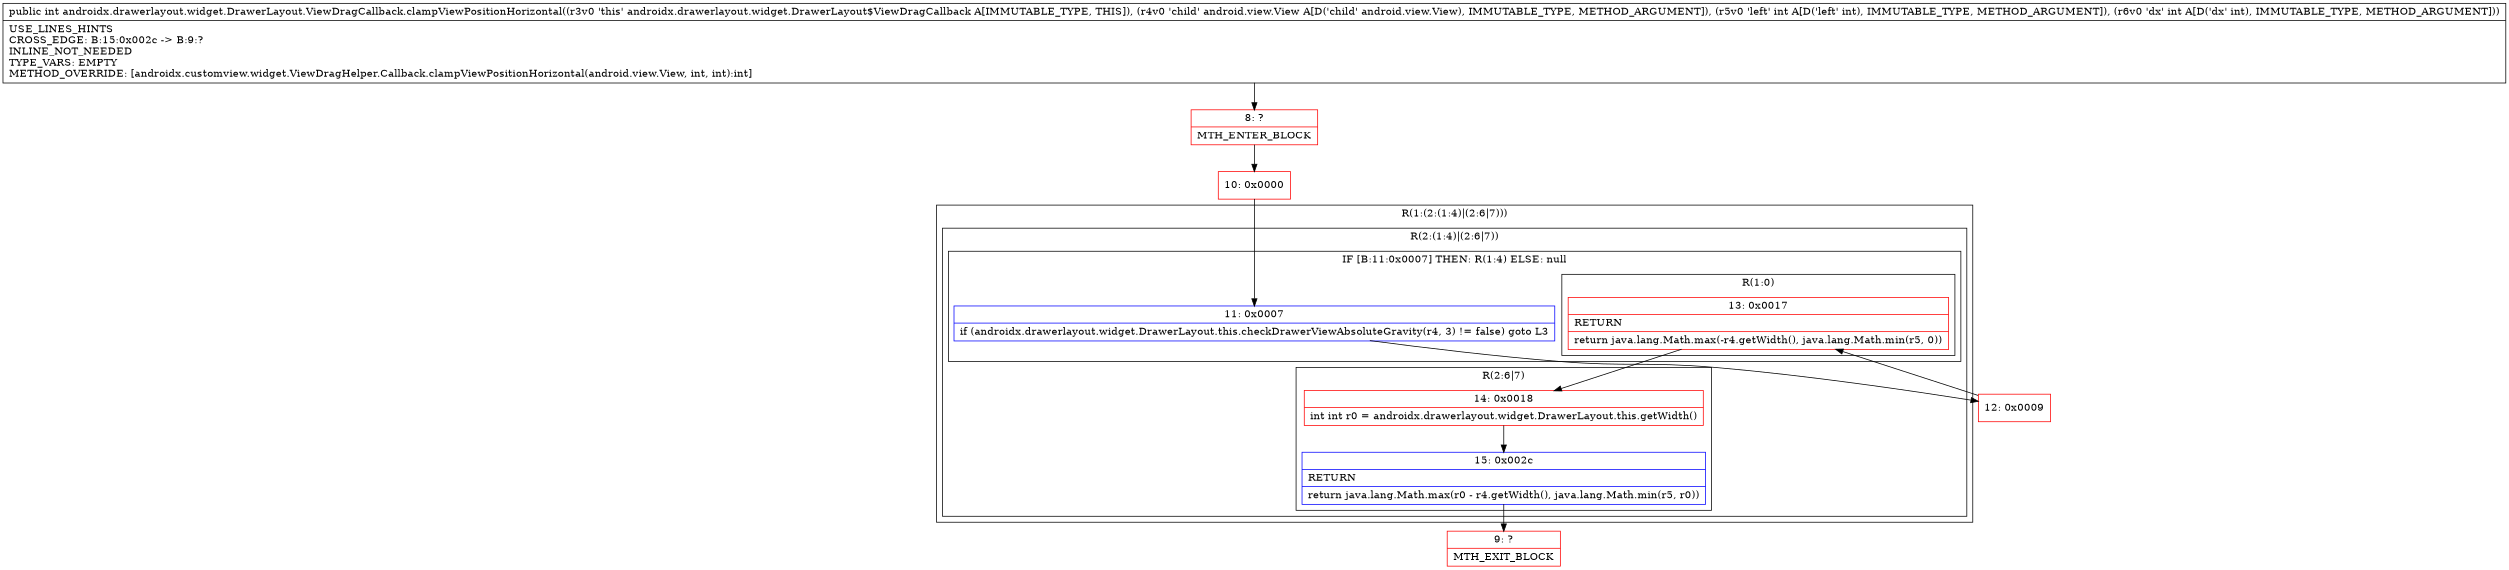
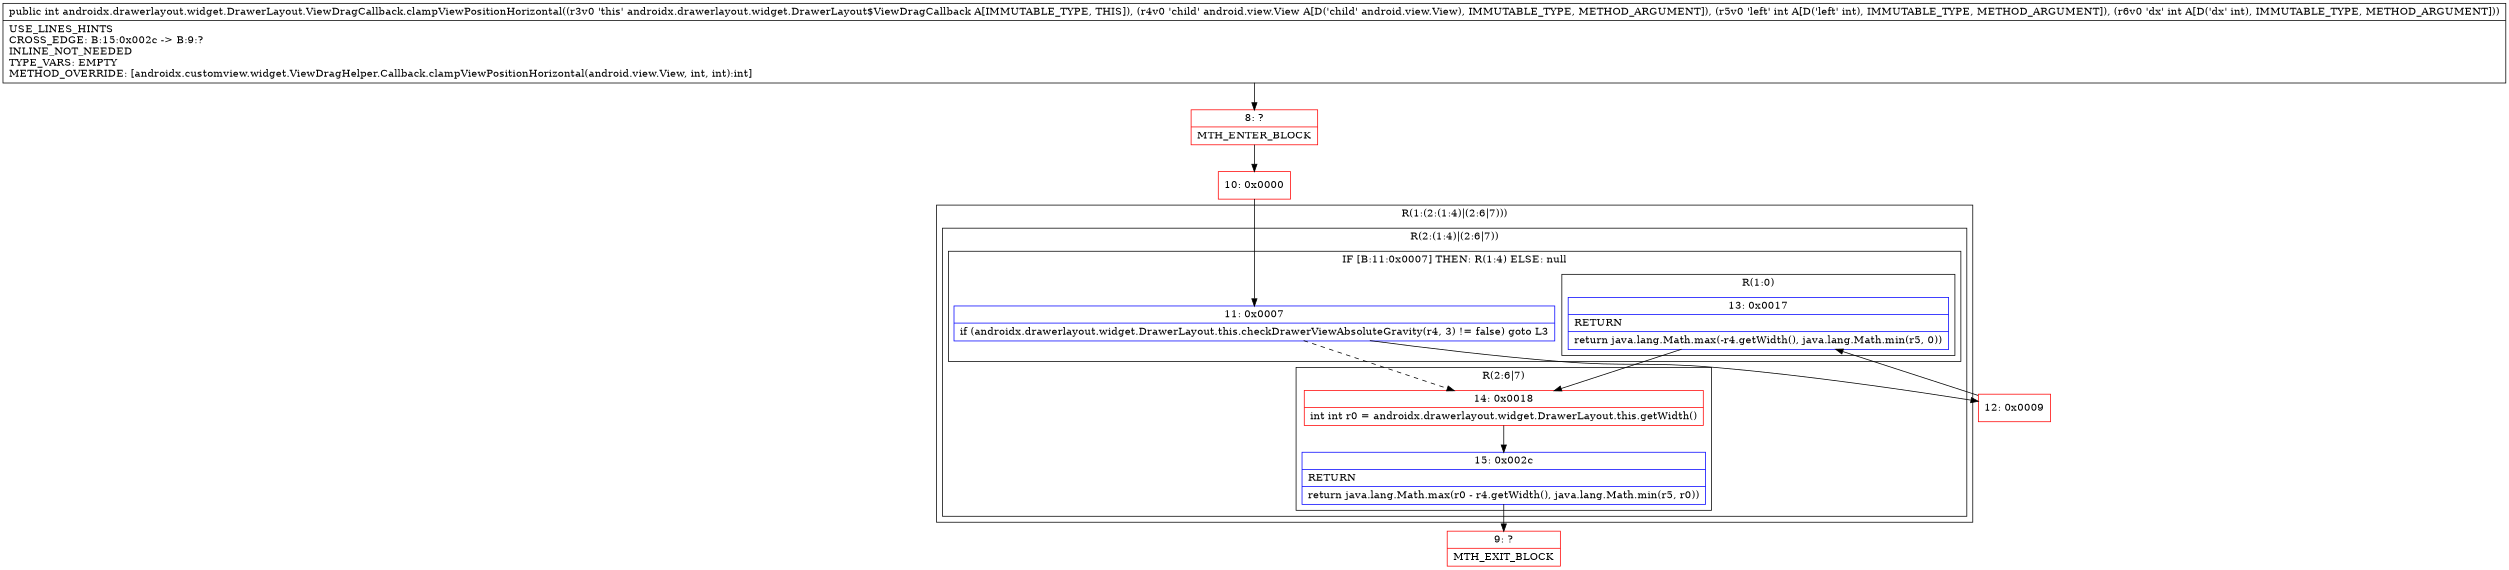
  digraph {
    node [color=red shape=record]
-   n1 [label="{13\:\ 0x0017|RETURN\l|return java.lang.Math.max(\-r4.getWidth(), java.lang.Math.min(r5, 0))\l}"]
+   n1 [color=blue label="{13\:\ 0x0017|RETURN\l|return java.lang.Math.max(\-r4.getWidth(), java.lang.Math.min(r5, 0))\l}"]
    n2 [color=blue label="{11\:\ 0x0007|if (androidx.drawerlayout.widget.DrawerLayout.this.checkDrawerViewAbsoluteGravity(r4, 3) != false) goto L3\l}"]
    n3 [label="{14\:\ 0x0018|int int r0 = androidx.drawerlayout.widget.DrawerLayout.this.getWidth()\l}"]
    n4 [color=blue label="{15\:\ 0x002c|RETURN\l|return java.lang.Math.max(r0 \- r4.getWidth(), java.lang.Math.min(r5, r0))\l}"]
    n5 [label="{12\:\ 0x0009}"]
    n6 [label="{9\:\ ?|MTH_EXIT_BLOCK\l}"]
    n7 [label="{8\:\ ?|MTH_ENTER_BLOCK\l}"]
    n8 [label="{10\:\ 0x0000}"]
    n9 [label="{public int androidx.drawerlayout.widget.DrawerLayout.ViewDragCallback.clampViewPositionHorizontal((r3v0 'this' androidx.drawerlayout.widget.DrawerLayout$ViewDragCallback A[IMMUTABLE_TYPE, THIS]), (r4v0 'child' android.view.View A[D('child' android.view.View), IMMUTABLE_TYPE, METHOD_ARGUMENT]), (r5v0 'left' int A[D('left' int), IMMUTABLE_TYPE, METHOD_ARGUMENT]), (r6v0 'dx' int A[D('dx' int), IMMUTABLE_TYPE, METHOD_ARGUMENT]))  | USE_LINES_HINTS\lCROSS_EDGE: B:15:0x002c \-\> B:9:?\lINLINE_NOT_NEEDED\lTYPE_VARS: EMPTY\lMETHOD_OVERRIDE: [androidx.customview.widget.ViewDragHelper.Callback.clampViewPositionHorizontal(android.view.View, int, int):int]\l}" color=""]
    subgraph cluster_1 {
      label="R(1:(2:(1:4)|(2:6|7)))"
      subgraph cluster_2 {
        label="R(2:(1:4)|(2:6|7))"
        subgraph cluster_3 {
          label="IF [B:11:0x0007] THEN: R(1:4) ELSE: null"
          n2
          subgraph cluster_4 {
            label="R(1:0)"
            n1
          }
        }
        subgraph cluster_5 {
          label="R(2:6|7)"
          n3
          n4
        }
      }
    }
    n1 -> n3
+   n2 -> n3 [style=dashed]
    n2 -> n5
    n3 -> n4
    n4 -> n6
    n5 -> n1
    n7 -> n8
    n8 -> n2
    n9 -> n7
  }
